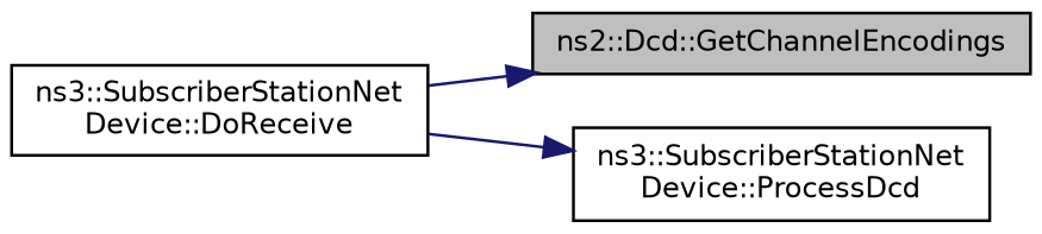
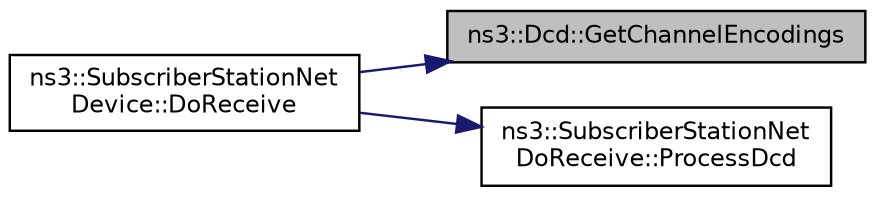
  digraph {
    rankdir=RL
    node [color=black fillcolor=white fontname=Helvetica fontsize=10 shape=record style=filled]
    edge [color=midnightblue dir=back fontname=Helvetica fontsize=10 labelfontname=Helvetica labelfontsize=10 style=solid]
-   n1 [fillcolor=grey75 fontcolor=black height=0.2 label="ns2::Dcd::GetChannelEncodings" width=0.4]
+   n1 [fillcolor=grey75 fontcolor=black height=0.2 label="ns3::Dcd::GetChannelEncodings" width=0.4]
    n2 [height=0.2 label="ns3::SubscriberStationNet\lDevice::DoReceive" width=0.4]
-   n3 [height=0.2 label="ns3::SubscriberStationNet\lDevice::ProcessDcd" width=0.4]
+   n3 [height=0.2 label="ns3::SubscriberStationNet\lDoReceive::ProcessDcd" width=0.4]
    n1 -> n2
    n3 -> n2
  }
